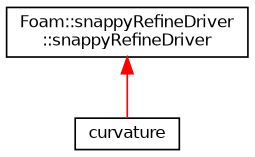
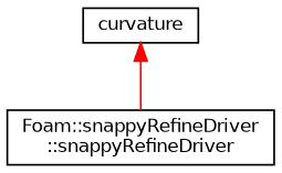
  digraph {
    rankdir=TB
    node [color=black fillcolor=white fontname=Helvetica fontsize=10 shape=record style=filled]
    n1 [fontcolor=black height=0.2 label=curvature width=0.4]
    n2 [height=0.2 label="Foam::snappyRefineDriver\l::snappyRefineDriver" width=0.4]
-   n2 -> n1 [color=red dir=back fontname=Helvetica fontsize=10 labelfontname=Helvetica labelfontsize=10 style=solid]
+   n1 -> n2 [color=red dir=back fontname=Helvetica fontsize=10 labelfontname=Helvetica labelfontsize=10 style=solid]
  }
